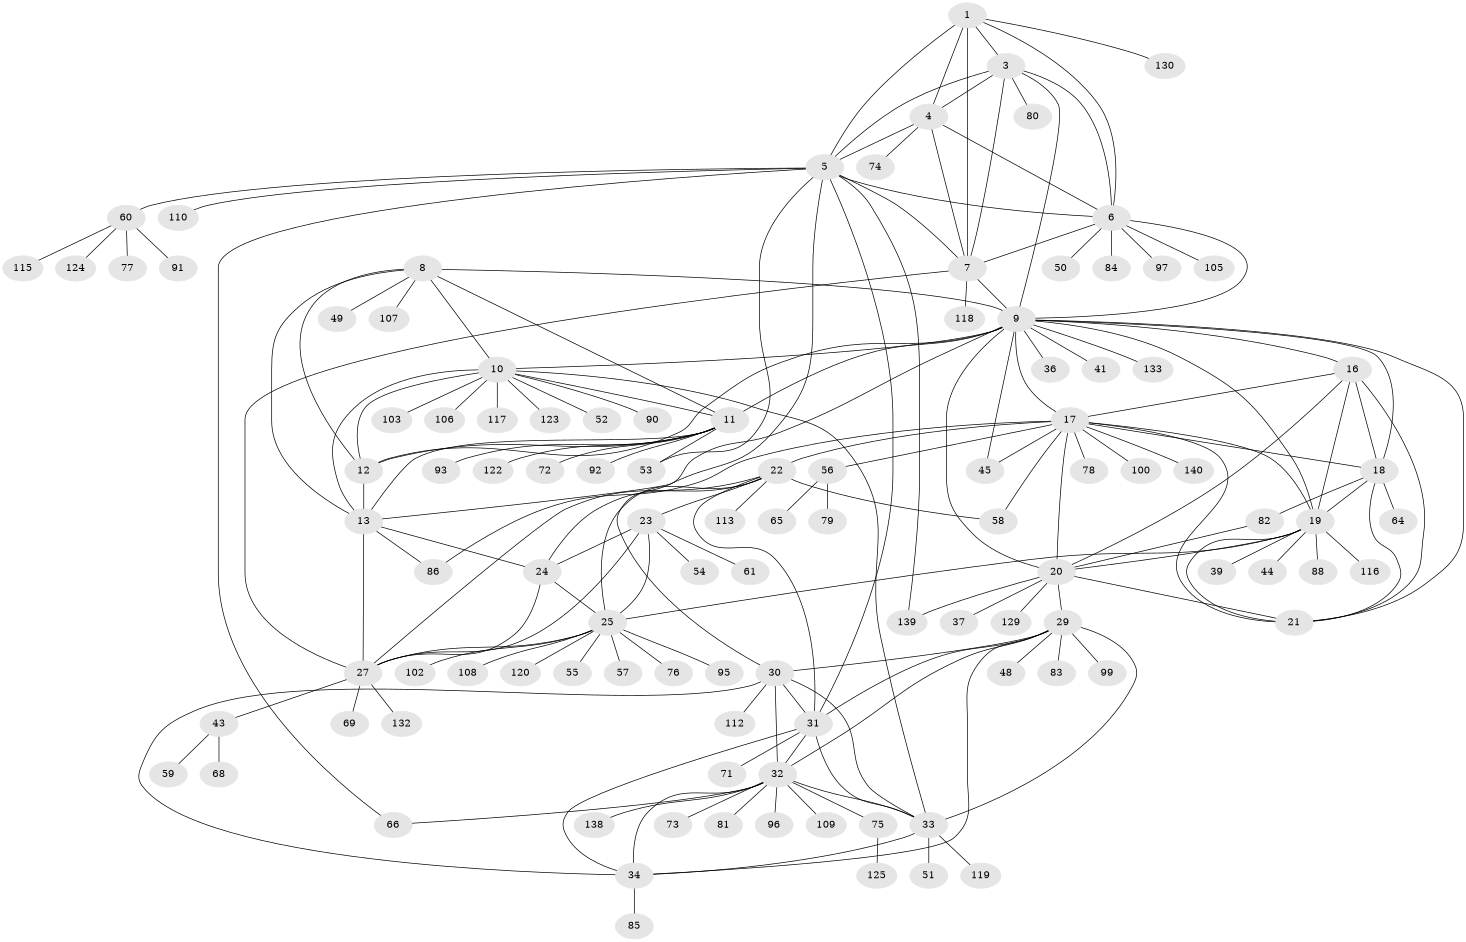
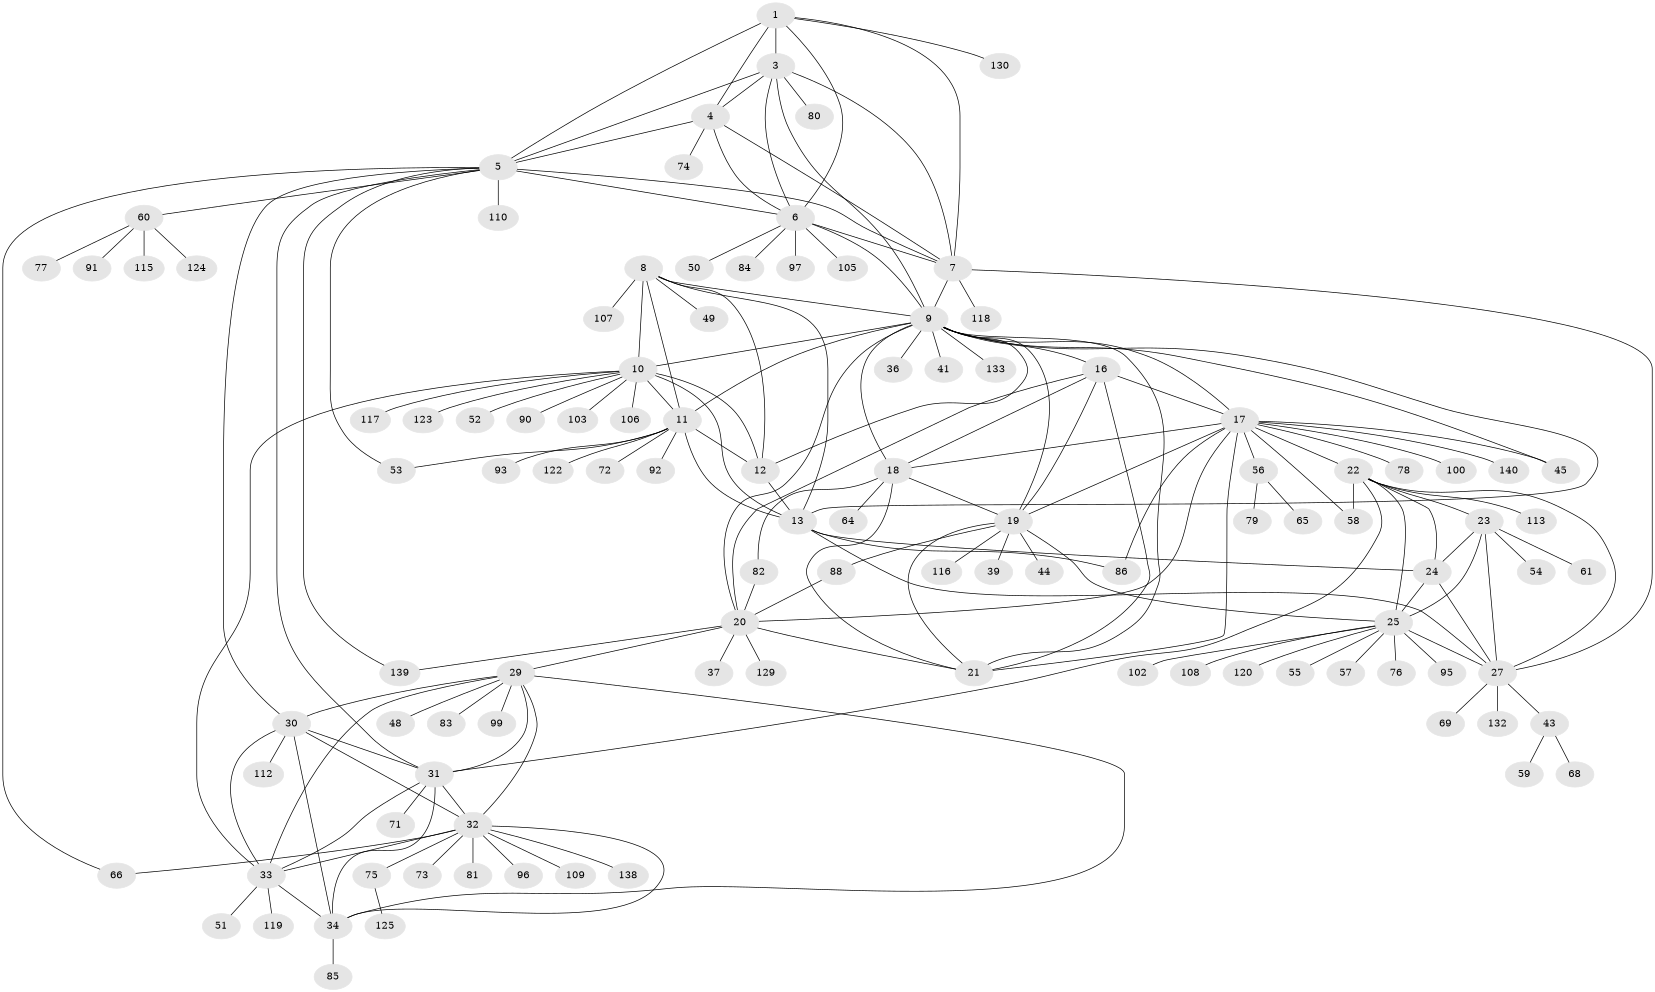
  graph {
    node [color=gray90 style=filled]
    1 [super="+2"]
    3 [super="+40"]
    4 [super="+70"]
    5 [super="+89"]
    6 [super="+98"]
    7
    130
    9 [super="+15"]
    80
    74
    30 [super="+104"]
    31
    53
    60 [super="+101"]
    66
    110
    139
    50
    84
    97
    105
    27 [super="+28"]
    118
    10 [super="+14"]
    11 [super="+63"]
    12 [super="+46"]
    13 [super="+137"]
    16
    17 [super="+134"]
    18 [super="+111"]
    19 [super="+126"]
    20 [super="+121"]
    21
    36 [super="+87"]
    41
    45
    133
    33 [super="+42"]
    32 [super="+35"]
    34 [super="+38"]
    112 [super="+128"]
    71
    77
    91
    115
    124
    43
    69
    132
    8
    49
    107 [super="+114"]
    52
    90
    103
    106
    117
    123
    72
    92
    93
    122
    24
    86
    22 [super="+135"]
    56
    58
    78
    100
    140
    64
    82
    25 [super="+26"]
    39
    44
    88
    116
    29 [super="+136"]
    37
    129
    51
    119
    23 [super="+47"]
    113
    65
    79 [super="+131"]
    55
    57
    76
    95
    102
    108
    120
    48
    83 [super="+127"]
    99
    54 [super="+67"]
    61
    59
    68 [super="+94"]
    73
    75
    81
    96
    109
    138
    85
    125
    1 -- 3 [weight=2]
    1 -- 4 [weight=2]
    1 -- 5 [weight=2]
    1 -- 6 [weight=2]
    1 -- 7 [weight=2]
    1 -- 130
    3 -- 4
    3 -- 5
    3 -- 6
    3 -- 7
    3 -- 9
    3 -- 80
    4 -- 5
    4 -- 6
    4 -- 7
    4 -- 74
    5 -- 6
    5 -- 7
    5 -- 30
    5 -- 31
    5 -- 53
    5 -- 60
    5 -- 66
    5 -- 110
    5 -- 139
    6 -- 7
    6 -- 9
    6 -- 50
    6 -- 84
    6 -- 97
    6 -- 105
    7 -- 9
    7 -- 27
    7 -- 118
    9 -- 10 [weight=2]
    9 -- 11
    9 -- 12
    9 -- 13
    9 -- 16
    9 -- 17
    9 -- 18
    9 -- 19
    9 -- 20
    9 -- 21
    9 -- 36
    9 -- 41
    9 -- 45
    9 -- 133
    30 -- 31
    30 -- 33
    30 -- 32 [weight=2]
    30 -- 34
    30 -- 112
    31 -- 33
    31 -- 32 [weight=2]
    31 -- 34
    31 -- 71
    60 -- 77
    60 -- 91
    60 -- 115
    60 -- 124
    27 -- 43
    27 -- 69
    27 -- 132
    10 -- 11 [weight=2]
    10 -- 12 [weight=2]
    10 -- 13 [weight=2]
    10 -- 33
    10 -- 52
    10 -- 90
    10 -- 103
    10 -- 106
    10 -- 117
    10 -- 123
    11 -- 53
    11 -- 12
    11 -- 13
    11 -- 72
    11 -- 92
    11 -- 93
    11 -- 122
    12 -- 13
    13 -- 27
    13 -- 24
    13 -- 86
    16 -- 17
    16 -- 18
    16 -- 19
    16 -- 20
    16 -- 21
    17 -- 18
    17 -- 19
    17 -- 20
    17 -- 21
    17 -- 45
    17 -- 86
    17 -- 22
    17 -- 56
    17 -- 58
    17 -- 78
    17 -- 100
    17 -- 140
    18 -- 19
    18 -- 21
    18 -- 64
    18 -- 82
-   19 -- 20
+   88 -- 20
    19 -- 21
    19 -- 25
    19 -- 39
    19 -- 44
    19 -- 88
    19 -- 116
    20 -- 139
    20 -- 21
    20 -- 29
    20 -- 37
    20 -- 129
    33 -- 34
    33 -- 51
    33 -- 119
    32 -- 66
    32 -- 33 [weight=2]
    32 -- 34 [weight=2]
    32 -- 73
    32 -- 75
    32 -- 81
    32 -- 96
    32 -- 109
    32 -- 138
    34 -- 85
    43 -- 59
    43 -- 68
    8 -- 9
    8 -- 10 [weight=2]
    8 -- 11
    8 -- 12
    8 -- 13
    8 -- 49
    8 -- 107
    24 -- 27 [weight=2]
    24 -- 25 [weight=2]
    22 -- 31
    22 -- 27 [weight=2]
    22 -- 24
    22 -- 58
    22 -- 25 [weight=2]
    22 -- 23
    22 -- 113
    56 -- 65
    56 -- 79
    82 -- 20
    25 -- 27 [weight=4]
    25 -- 55
    25 -- 57
    25 -- 76
    25 -- 95
    25 -- 102
    25 -- 108
    25 -- 120
    29 -- 30
    29 -- 31
    29 -- 33
    29 -- 32 [weight=2]
    29 -- 34
    29 -- 48
    29 -- 83
    29 -- 99
    23 -- 27 [weight=2]
    23 -- 24
    23 -- 25 [weight=2]
    23 -- 54
    23 -- 61
    75 -- 125
  }
